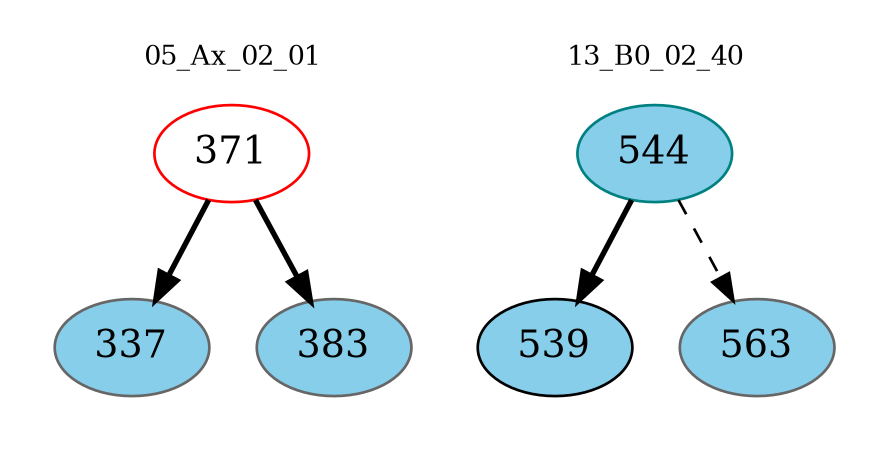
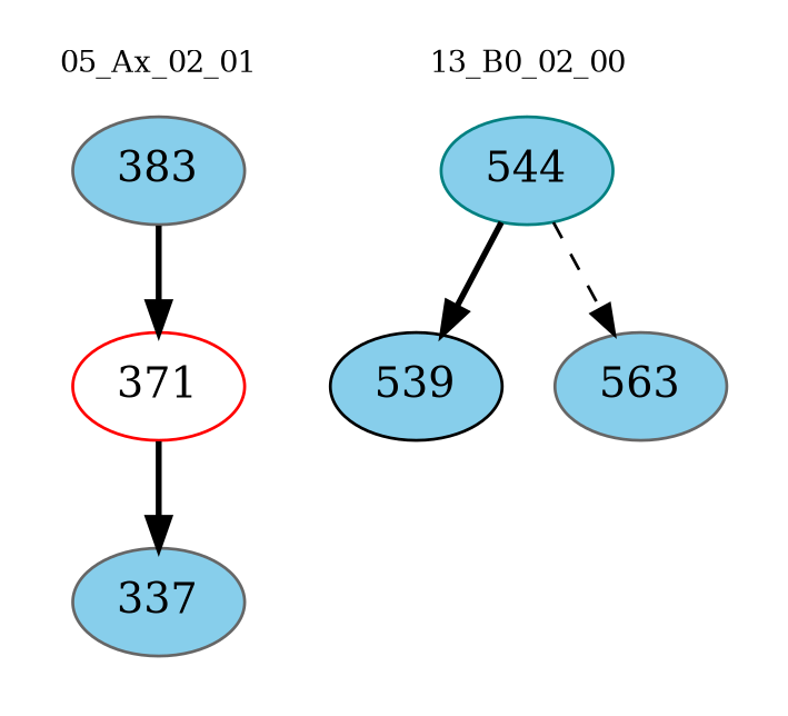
  digraph {
    node [color=gray40 fillcolor=skyblue style=filled]
    edge [color=black style=bold]
    n1 [color=red fillcolor=white label=371]
    n2 [label=337]
    n3 [label=383]
    n4 [color=teal label=544]
    n5 [color=black label=539]
    n6 [label=563]
    subgraph cluster_1 {
      color=white
      fontsize=10
      label="05_Ax_02_01"
      n1
      n2
      n3
    }
    subgraph cluster_2 {
      color=white
      fontsize=10
-     label="13_B0_02_40"
+     label="13_B0_02_00"
      n4
      n5
      n6
    }
    n1 -> n2
-   n1 -> n3
+   n3 -> n1
    n4 -> n5
    n4 -> n6 [style=dashed]
  }
